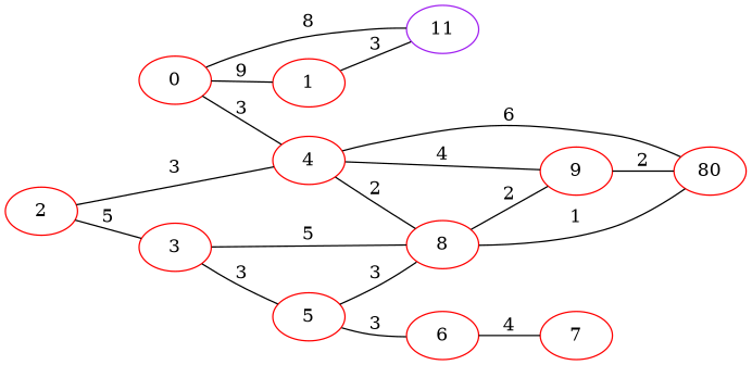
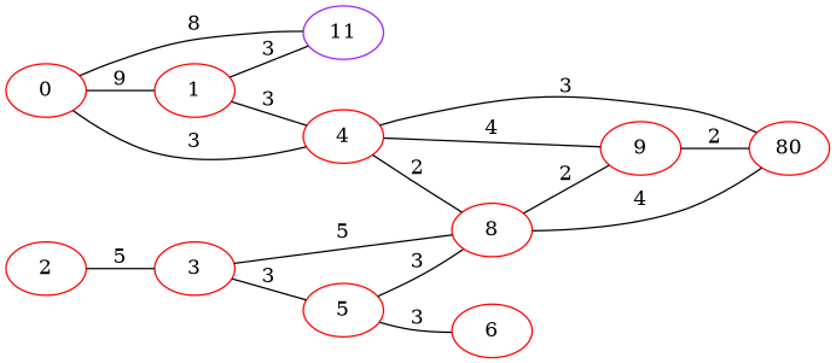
  graph {
    rankdir=LR
    node [color=red weight=1]
    0
    1
    4
    11 [color=purple weight=4]
    8
    9
    n7 [label=80]
    2
    3
    5
    6
-   7
    0 -- 1 [label=9]
    0 -- 4 [label=3]
    0 -- 11 [label=8]
-   2 -- 4 [label=3]
+   1 -- 4 [label=3]
    1 -- 11 [label=3]
    4 -- 8 [label=2]
    4 -- 9 [label=4]
-   4 -- n7 [label=6]
+   4 -- n7 [label=3]
    8 -- 9 [label=2]
-   8 -- n7 [label=1]
+   8 -- n7 [label=4]
    9 -- n7 [label=2]
    2 -- 3 [label=5]
    3 -- 8 [label=5]
    3 -- 5 [label=3]
    5 -- 8 [label=3]
    5 -- 6 [label=3]
-   6 -- 7 [label=4]
  }
